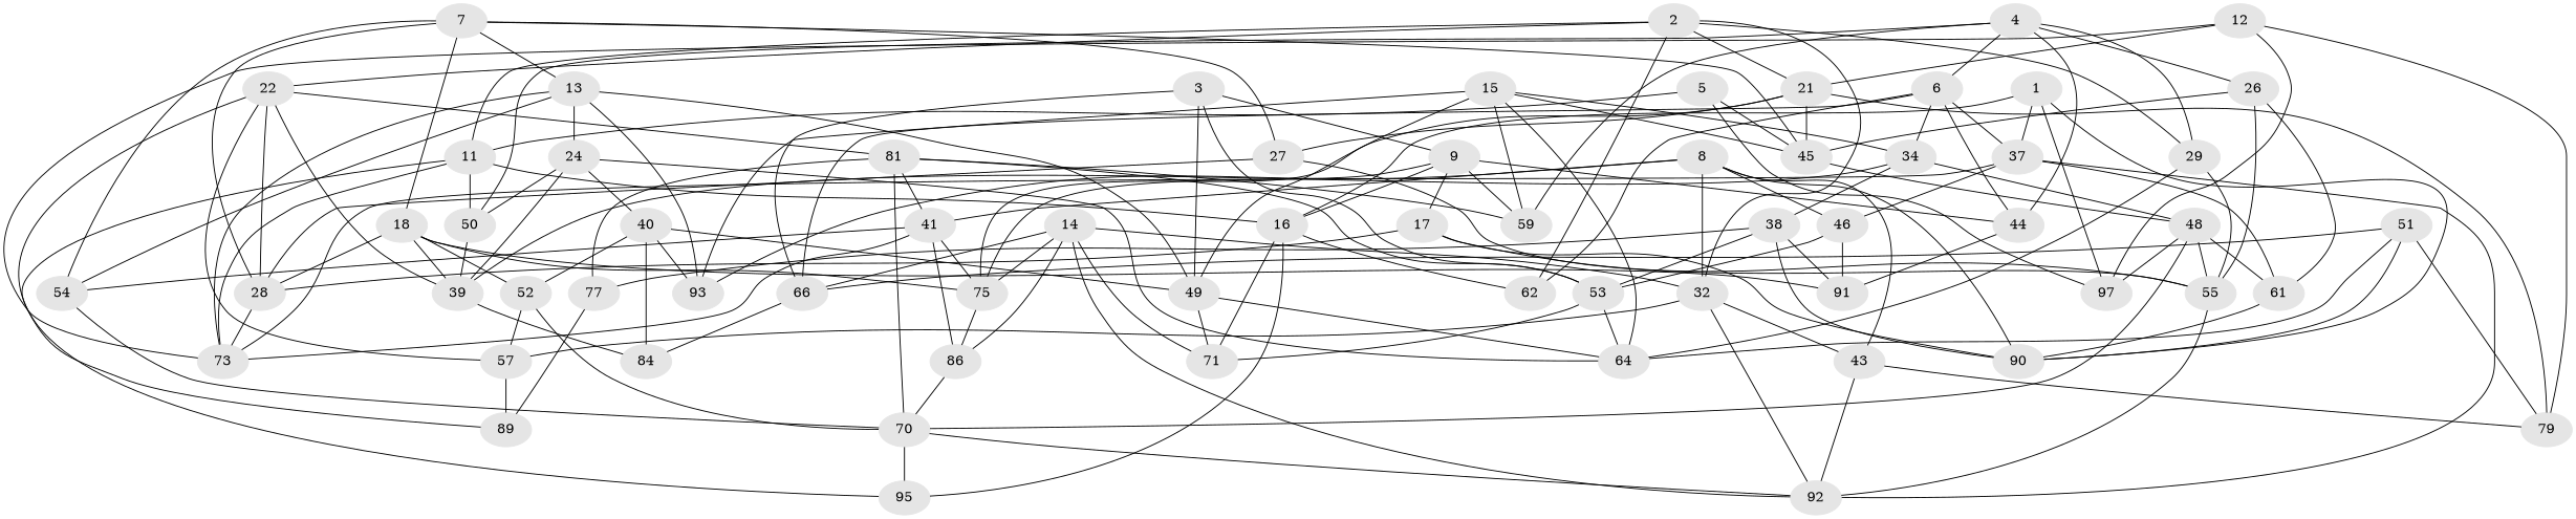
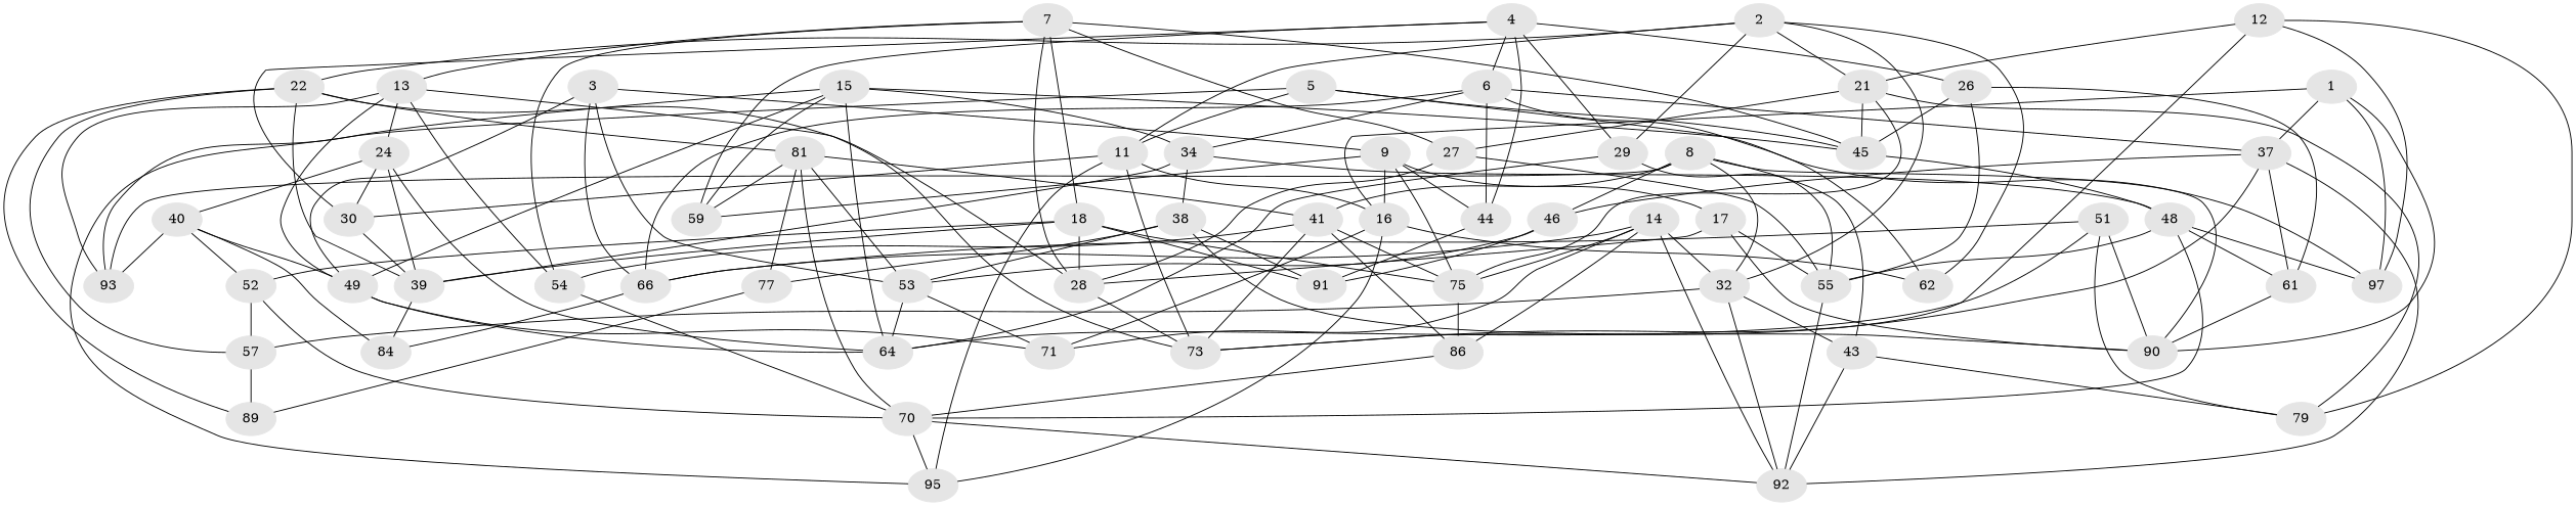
  graph {
    node [color=gray90 style=filled]
    16 [super="+20"]
    62
    95
    71
    1
    37 [super="+50"]
    90 [super="+99"]
    97
    46
    73 [super="+76"]
    92 [super="+94"]
    61
    2 [super="+36"]
    11 [super="+23"]
    21 [super="+82"]
    22 [super="+74"]
    29
    32 [super="+72"]
-   30 [label=50]
+   30
    45 [super="+85"]
    27
    75 [super="+83"]
    79
    28 [super="+78"]
    39 [super="+68"]
    n26 [label=81 super="+47"]
    57
    89
    64 [super="+80"]
    55 [super="+56"]
    43
    9 [super="+100"]
    44
    59
    17
    3
    49 [super="+96"]
    53 [super="+60"]
    66
    84
    4 [super="+35"]
    6 [super="+67"]
    26
    34 [super="+81"]
    91
    5
    48 [super="+87"]
    38 [super="+58"]
    77
    7 [super="+19"]
    13 [super="+65"]
    18 [super="+25"]
    54
    93
    24 [super="+42"]
    52
    70 [super="+88"]
    8 [super="+10"]
    41 [super="+98"]
    86
    12
    40 [super="+69"]
    14 [super="+33"]
    15 [super="+63"]
    51
    16 -- 62
    16 -- 95
    16 -- 71
    1 -- 16
    1 -- 37
    1 -- 90
    1 -- 97
    37 -- 46
    37 -- 73
    37 -- 92
    37 -- 61
    46 -- 53
    46 -- 91
    61 -- 90
    2 -- 62
    2 -- 11
    2 -- 21
    2 -- 22
    2 -- 29
    2 -- 32
    11 -- 16
    11 -- 95
    11 -- 73
    11 -- 30
    21 -- 45
    21 -- 27
    21 -- 75
    21 -- 79
    22 -- 28
    22 -- 39
    22 -- n26
    22 -- 57
    22 -- 89
    29 -- 64
    29 -- 55
    32 -- 92
    32 -- 57
    32 -- 43
    30 -- 39
    45 -- 48
    27 -- 28
    27 -- 55
    75 -- 86
    28 -- 73
    39 -- 84
    n26 -- 59
    n26 -- 53
    n26 -- 77
    n26 -- 70
    n26 -- 41
    57 -- 89
    55 -- 92
    43 -- 92
    43 -- 79
    9 -- 16
    9 -- 75
    9 -- 44
    9 -- 59
    9 -- 17
    44 -- 91
    17 -- 90
    17 -- 28
    17 -- 55
    3 -- 9
    3 -- 49
    3 -- 53
    3 -- 66
    49 -- 71
    49 -- 64
    53 -- 71
    53 -- 64
    66 -- 84
    4 -- 29
    4 -- 30
    4 -- 44
    4 -- 59
    4 -- 6
    4 -- 26
    6 -- 62
    6 -- 37
    6 -- 44
    6 -- 66
    6 -- 34
    26 -- 61
    26 -- 45
    26 -- 55
    34 -- 39
    34 -- 48
    34 -- 38 [weight=2]
+   5 -- 95
    5 -- 97
    5 -- 11
    5 -- 45
    48 -- 97
    48 -- 61
    48 -- 55
    48 -- 70
    38 -- 90
    38 -- 53
    38 -- 91
    38 -- 77
    77 -- 89
    7 -- 45
    7 -- 27
    7 -- 28
    7 -- 13
    7 -- 18
    7 -- 54
    13 -- 73
    13 -- 49
    13 -- 54
    13 -- 93
    13 -- 24
    18 -- 75
    18 -- 28
    18 -- 39
    18 -- 91
    18 -- 52
    54 -- 70
    24 -- 30
    24 -- 39
    24 -- 64
    24 -- 40
    52 -- 57
    52 -- 70
    70 -- 95
    70 -- 92
    8 -- 90
    8 -- 46
    8 -- 32
    8 -- 43
    8 -- 93
    8 -- 41
    41 -- 73
    41 -- 75
    41 -- 54
    41 -- 86
    86 -- 70
    12 -- 97
    12 -- 73
    12 -- 21
    12 -- 79
    40 -- 49
    40 -- 84 [weight=2]
    40 -- 93
    40 -- 52
    14 -- 71
    14 -- 92
    14 -- 32
    14 -- 75
    14 -- 66
    14 -- 86
    15 -- 45
    15 -- 64
    15 -- 59
    15 -- 49
    15 -- 34
    15 -- 93
    51 -- 90
    51 -- 79
    51 -- 64
    51 -- 66
  }
